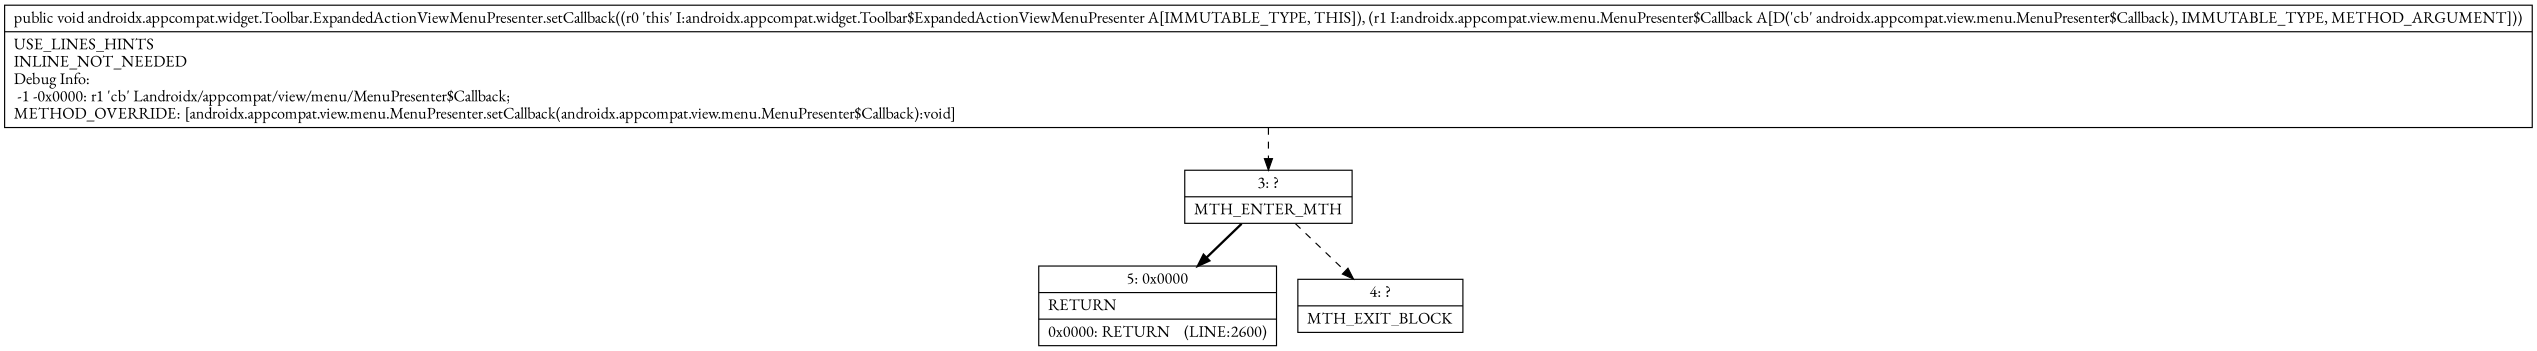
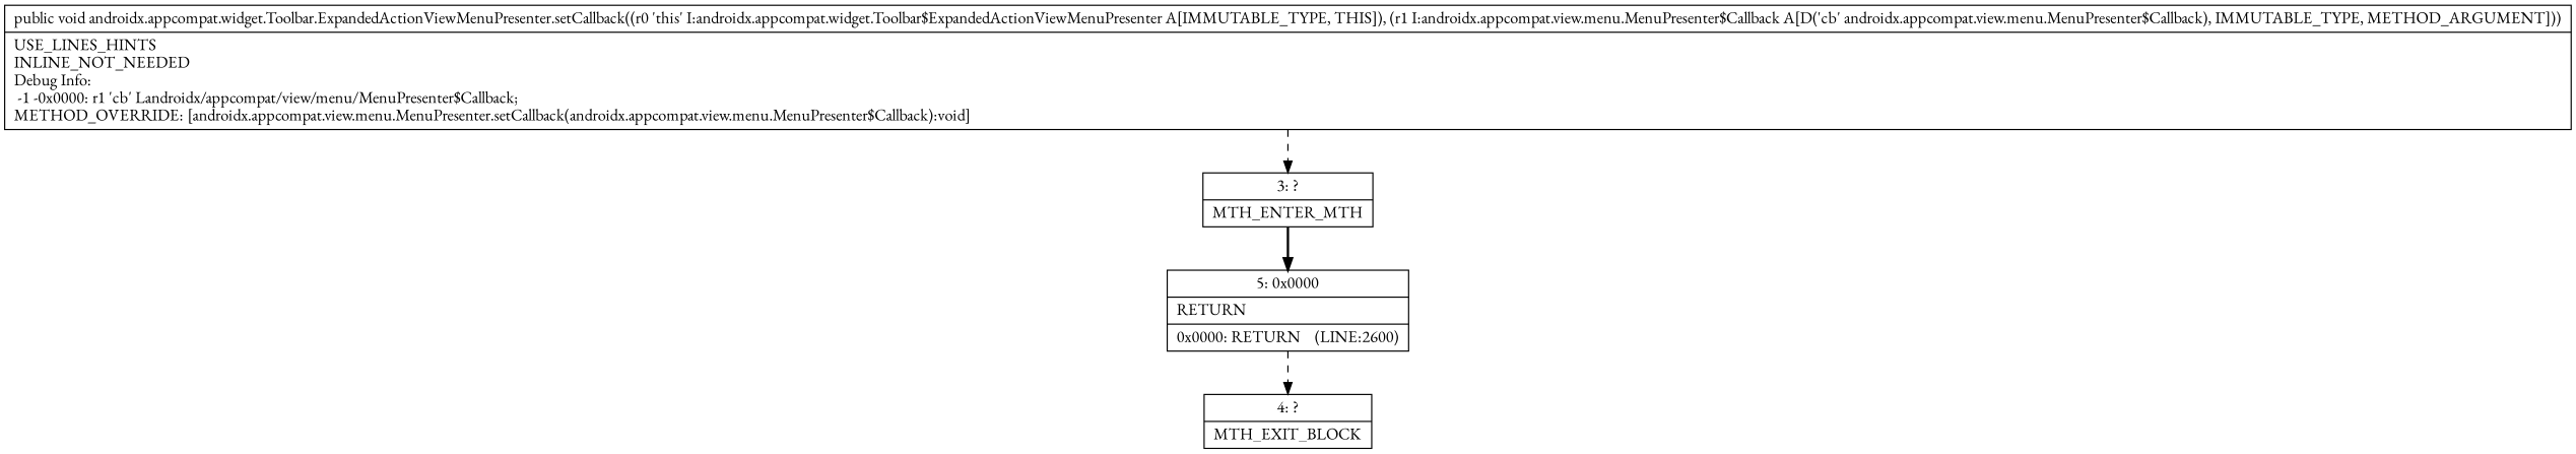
  digraph {
    fontname="EB Garamond"
    node [fontname="EB Garamond" shape=record]
    edge [fontname="EB Garamond" style=dashed]
    n1 [label="{3\:\ ?|MTH_ENTER_MTH\l}"]
    n2 [label="{5\:\ 0x0000|RETURN\l|0x0000: RETURN    (LINE:2600)\l}"]
    n3 [label="{4\:\ ?|MTH_EXIT_BLOCK\l}"]
    n4 [label="{public void androidx.appcompat.widget.Toolbar.ExpandedActionViewMenuPresenter.setCallback((r0 'this' I:androidx.appcompat.widget.Toolbar$ExpandedActionViewMenuPresenter A[IMMUTABLE_TYPE, THIS]), (r1 I:androidx.appcompat.view.menu.MenuPresenter$Callback A[D('cb' androidx.appcompat.view.menu.MenuPresenter$Callback), IMMUTABLE_TYPE, METHOD_ARGUMENT]))  | USE_LINES_HINTS\lINLINE_NOT_NEEDED\lDebug Info:\l  \-1 \-0x0000: r1 'cb' Landroidx\/appcompat\/view\/menu\/MenuPresenter$Callback;\lMETHOD_OVERRIDE: [androidx.appcompat.view.menu.MenuPresenter.setCallback(androidx.appcompat.view.menu.MenuPresenter$Callback):void]\l}"]
    n1 -> n2 [style=bold]
-   n1 -> n3
+   n2 -> n3
    n4 -> n1
  }
